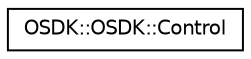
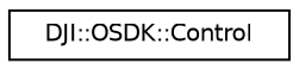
  digraph {
    rankdir=LR
-   n1 [color=black fillcolor=white fontname=Helvetica fontsize=10 height=0.2 label="OSDK::OSDK::Control" shape=record style=filled width=0.4]
+   n1 [color=black fillcolor=white fontname=Helvetica fontsize=10 height=0.2 label="DJI::OSDK::Control" shape=record style=filled width=0.4]
  }
